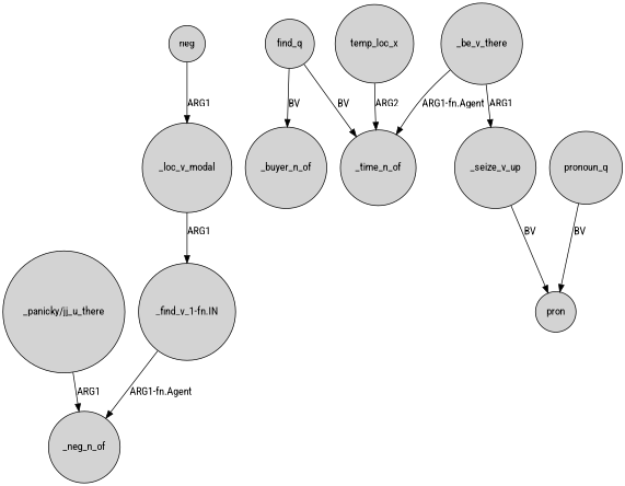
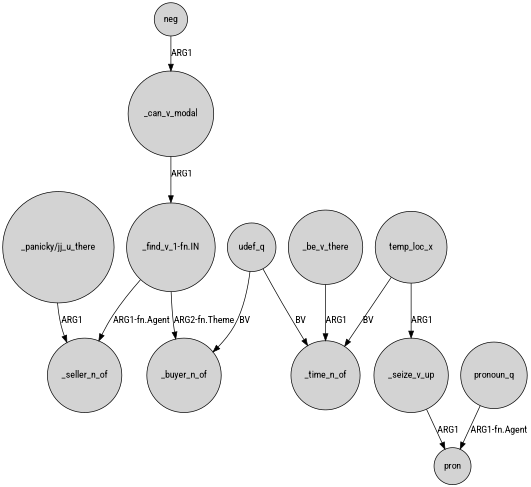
  digraph {
    fontname="Roboto Condensed"
    node [fontname="Roboto Condensed" shape=circle style=filled]
    edge [fontname="Roboto Condensed"]
-   _can_v_modal [label=_loc_v_modal]
+   _can_v_modal
    "_find_v_1-fn.IN"
-   _seller_n_of [label=_neg_n_of]
+   _seller_n_of
    _buyer_n_of
    temp_loc_x
    _time_n_of
    _seize_v_up
    pron
    _be_v_there
    n10 [label="_panicky/jj_u_there"]
-   udef_q [label=find_q]
+   udef_q
    neg
    pronoun_q
    _can_v_modal -> "_find_v_1-fn.IN" [label=ARG1]
    "_find_v_1-fn.IN" -> _seller_n_of [label="ARG1-fn.Agent"]
-   temp_loc_x -> _time_n_of [label=ARG2]
-   _be_v_there -> _seize_v_up [label=ARG1]
-   _seize_v_up -> pron [label=BV]
-   _be_v_there -> _time_n_of [label="ARG1-fn.Agent"]
+   "_find_v_1-fn.IN" -> _buyer_n_of [label="ARG2-fn.Theme"]
+   temp_loc_x -> _time_n_of [label=BV]
+   temp_loc_x -> _seize_v_up [label=ARG1]
+   _seize_v_up -> pron [label=ARG1]
+   _be_v_there -> _time_n_of [label=ARG1]
    n10 -> _seller_n_of [label=ARG1]
    udef_q -> _buyer_n_of [label=BV]
    udef_q -> _time_n_of [label=BV]
    neg -> _can_v_modal [label=ARG1]
-   pronoun_q -> pron [label=BV]
+   pronoun_q -> pron [label="ARG1-fn.Agent"]
  }
